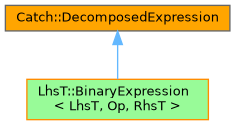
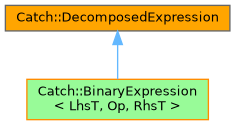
  digraph {
    node [fontname=Helvetica fontsize=10 shape=box style=filled]
-   n1 [color=darkorange fillcolor=palegreen fontcolor=black height=0.2 label="LhsT::BinaryExpression\l\< LhsT, Op, RhsT \>" width=0.4]
+   n1 [color=darkorange fillcolor=palegreen fontcolor=black height=0.2 label="Catch::BinaryExpression\l\< LhsT, Op, RhsT \>" width=0.4]
    n2 [color=gray40 fillcolor=orange height=0.2 label="Catch::DecomposedExpression" width=0.4]
    n2 -> n1 [color=steelblue1 dir=back fontname=Helvetica fontsize=10 labelfontname=Helvetica labelfontsize=10 style=solid]
  }
